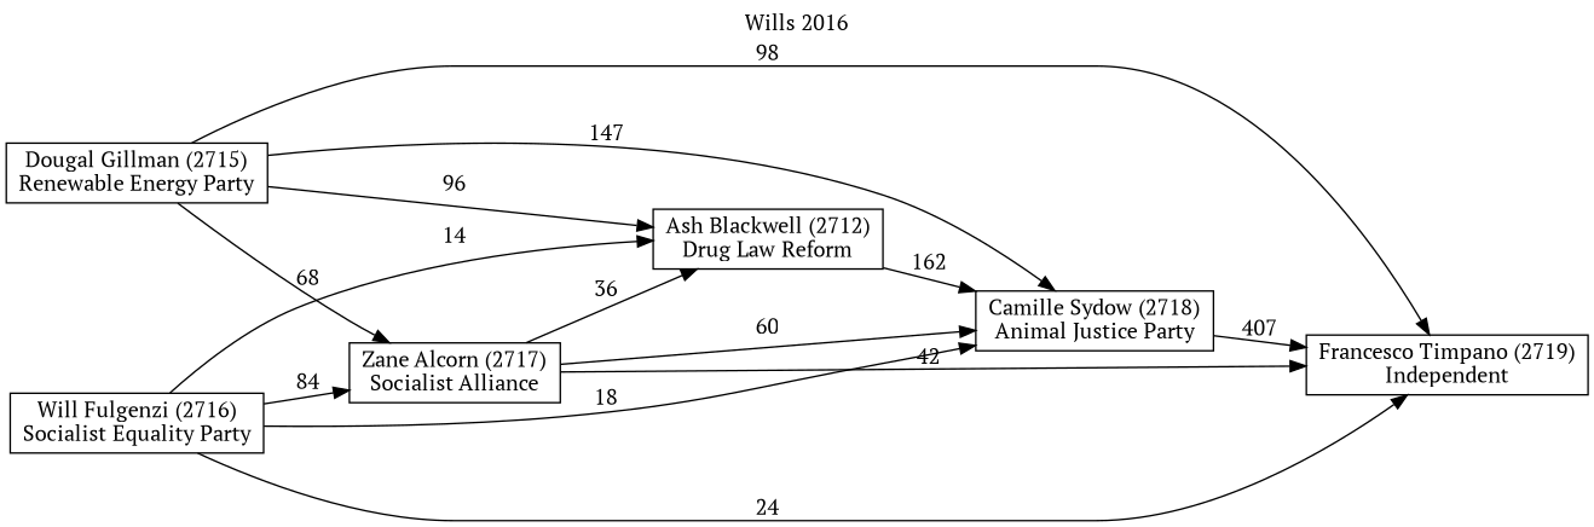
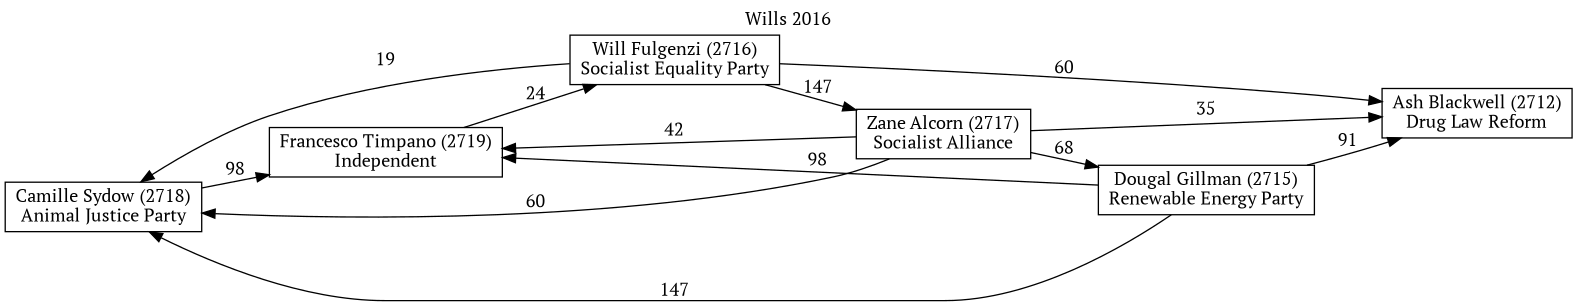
  digraph {
    fontname="PT Serif"
    label="Wills 2016"
    labelloc=t
    mclimit=10
    rankdir=LR
    node [fontname="PT Serif" shape=box]
    edge [fontname="PT Serif"]
    n1 [label="Camille Sydow (2718)\nAnimal Justice Party"]
    n2 [label="Francesco Timpano (2719)\nIndependent"]
    n3 [label="Ash Blackwell (2712)\nDrug Law Reform"]
    n4 [label="Zane Alcorn (2717)\nSocialist Alliance"]
    n5 [label="Dougal Gillman (2715)\nRenewable Energy Party"]
    n6 [label="Will Fulgenzi (2716)\nSocialist Equality Party"]
-   n1 -> n2 [label=407]
-   n3 -> n1 [label=162]
+   n1 -> n2 [label=98]
    n4 -> n1 [label=60]
    n4 -> n2 [label=42]
-   n4 -> n3 [label=36]
-   n5 -> n4 [label=68]
+   n4 -> n3 [label=35]
+   n4 -> n5 [label=68]
    n5 -> n1 [label=147]
    n5 -> n2 [label=98]
-   n5 -> n3 [label=96]
-   n6 -> n1 [label=18]
-   n6 -> n2 [label=24]
-   n6 -> n3 [label=14]
-   n6 -> n4 [label=84]
+   n5 -> n3 [label=91]
+   n6 -> n1 [label=19]
+   n2 -> n6 [label=24]
+   n6 -> n3 [label=60]
+   n6 -> n4 [label=147]
  }
